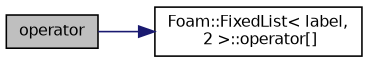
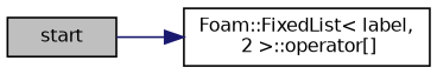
  digraph {
    rankdir=LR
    node [color=black fontname=Helvetica fontsize=10 shape=record]
-   n1 [fillcolor=grey75 fontcolor=black height=0.2 label=operator style=filled width=0.4]
+   n1 [fillcolor=grey75 fontcolor=black height=0.2 label=start style=filled width=0.4]
    n2 [height=0.2 label="Foam::FixedList\< label,\l 2 \>::operator[]" width=0.4]
    n1 -> n2 [color=midnightblue fontname=Helvetica fontsize=10 labelfontname=Helvetica labelfontsize=10 style=solid]
  }
